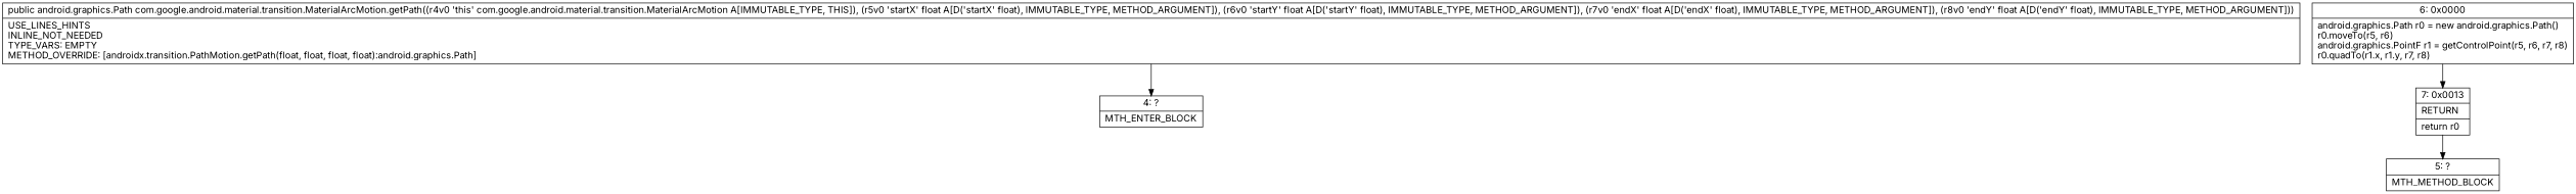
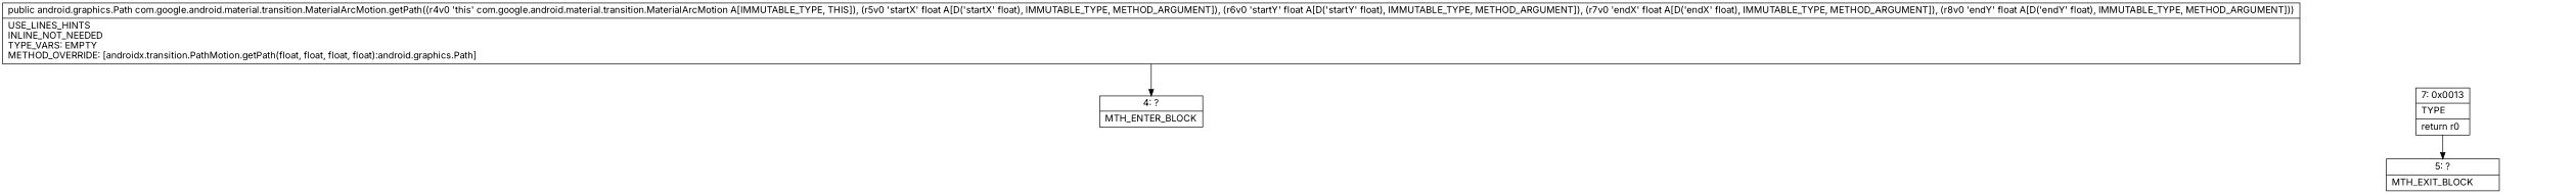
  digraph {
    fontname=Inter
    node [fontname=Inter shape=record]
    edge [fontname=Inter]
    n1 [label="{4\:\ ?|MTH_ENTER_BLOCK\l}"]
-   n2 [label="{6\:\ 0x0000|android.graphics.Path r0 = new android.graphics.Path()\lr0.moveTo(r5, r6)\landroid.graphics.PointF r1 = getControlPoint(r5, r6, r7, r8)\lr0.quadTo(r1.x, r1.y, r7, r8)\l}"]
-   n3 [label="{7\:\ 0x0013|RETURN\l|return r0\l}"]
-   n4 [label="{5\:\ ?|MTH_METHOD_BLOCK\l}"]
+   n3 [label="{7\:\ 0x0013|TYPE\l|return r0\l}"]
+   n4 [label="{5\:\ ?|MTH_EXIT_BLOCK\l}"]
    n5 [label="{public android.graphics.Path com.google.android.material.transition.MaterialArcMotion.getPath((r4v0 'this' com.google.android.material.transition.MaterialArcMotion A[IMMUTABLE_TYPE, THIS]), (r5v0 'startX' float A[D('startX' float), IMMUTABLE_TYPE, METHOD_ARGUMENT]), (r6v0 'startY' float A[D('startY' float), IMMUTABLE_TYPE, METHOD_ARGUMENT]), (r7v0 'endX' float A[D('endX' float), IMMUTABLE_TYPE, METHOD_ARGUMENT]), (r8v0 'endY' float A[D('endY' float), IMMUTABLE_TYPE, METHOD_ARGUMENT]))  | USE_LINES_HINTS\lINLINE_NOT_NEEDED\lTYPE_VARS: EMPTY\lMETHOD_OVERRIDE: [androidx.transition.PathMotion.getPath(float, float, float, float):android.graphics.Path]\l}"]
-   n2 -> n3
    n3 -> n4
    n5 -> n1
  }
